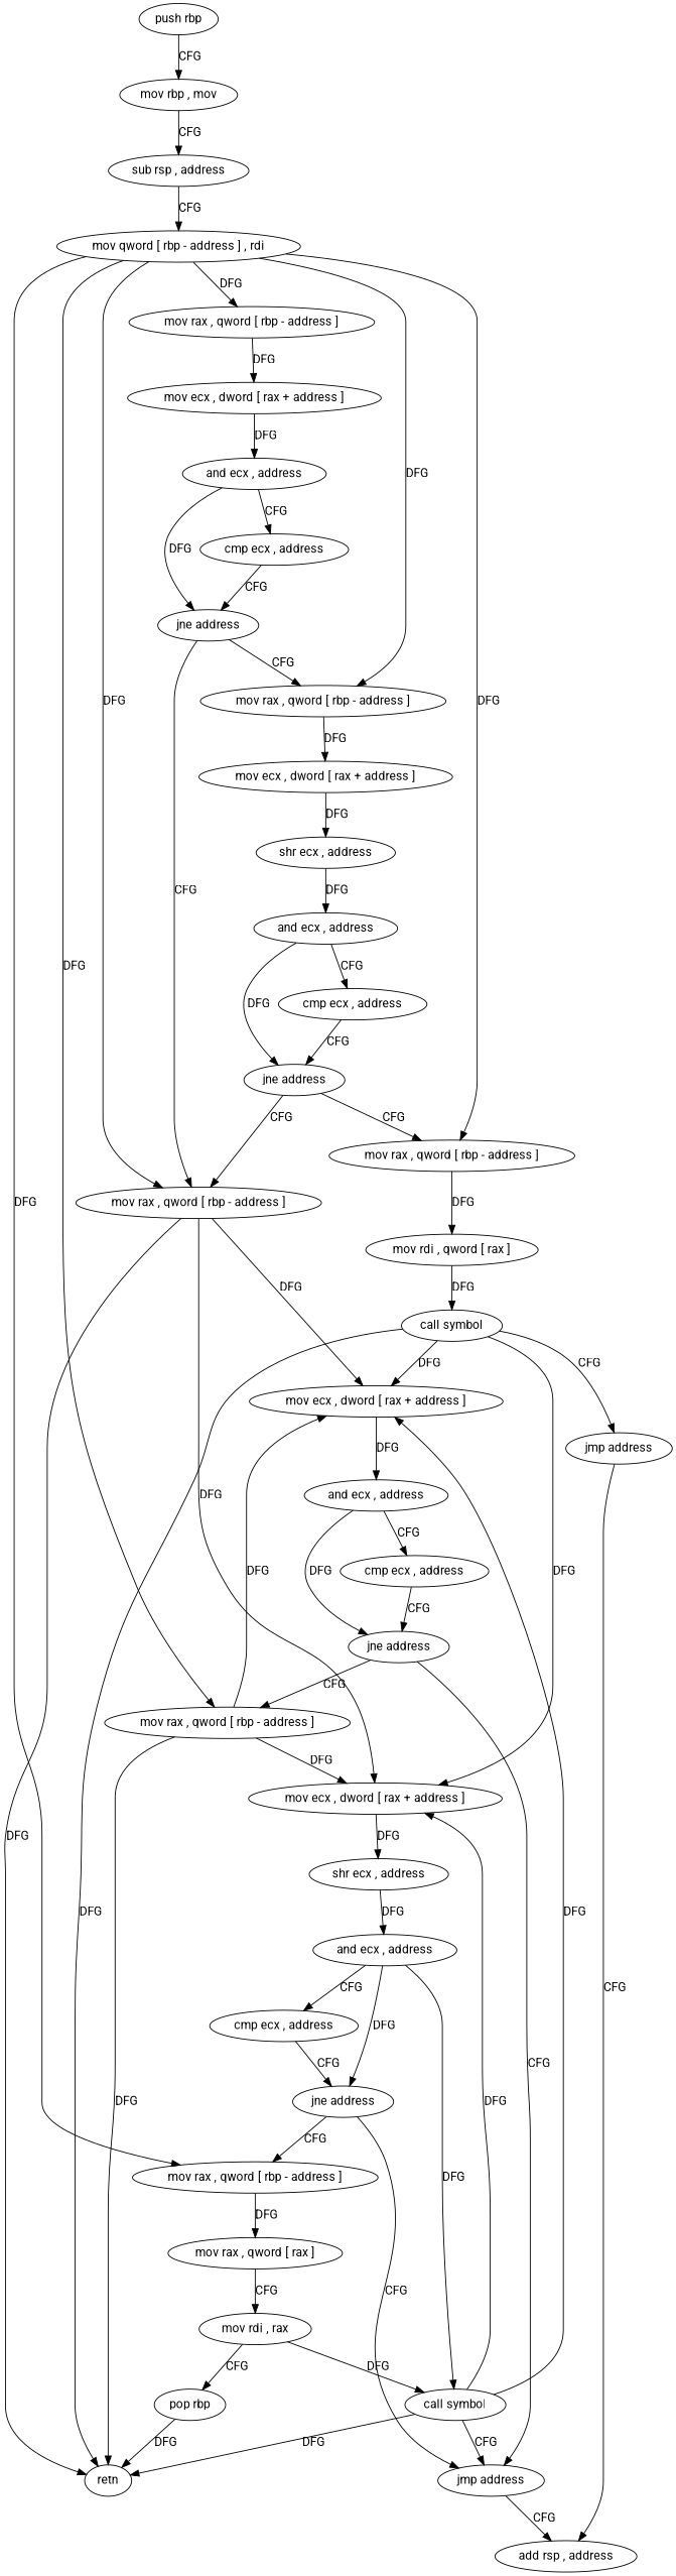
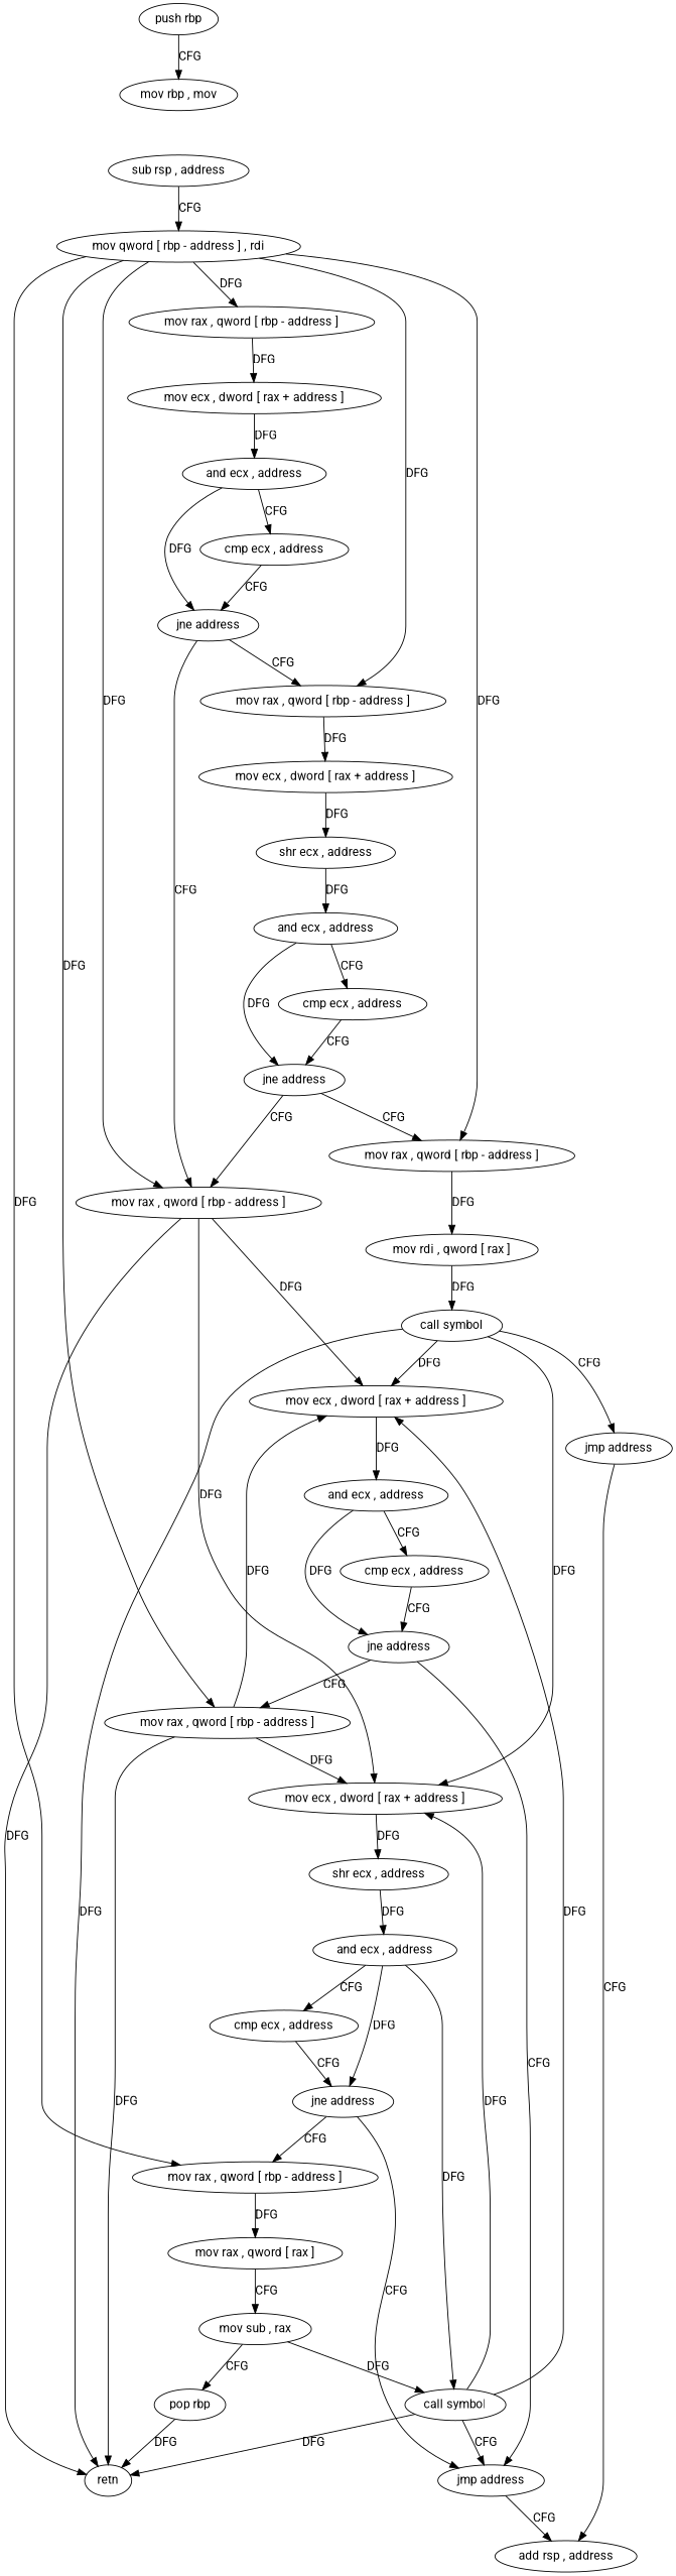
  digraph {
    fontname=Roboto
    node [fontname=Roboto]
    edge [fontname=Roboto]
    n1 [label="push rbp"]
    n2 [label="mov rbp , mov"]
    n3 [label="sub rsp , address"]
    n4 [label="mov qword [ rbp - address ] , rdi"]
    n5 [label="mov rax , qword [ rbp - address ]"]
    n6 [label="mov rax , qword [ rbp - address ]"]
    n7 [label="mov rax , qword [ rbp - address ]"]
    n8 [label="mov rax , qword [ rbp - address ]"]
    n9 [label="mov rax , qword [ rbp - address ]"]
    n10 [label="mov rax , qword [ rbp - address ]"]
    n11 [label="mov ecx , dword [ rax + address ]"]
    n12 [label="mov ecx , dword [ rax + address ]"]
    n13 [label="mov ecx , dword [ rax + address ]"]
    n14 [label=retn]
    n15 [label="mov ecx , dword [ rax + address ]"]
    n16 [label="mov rdi , qword [ rax ]"]
    n17 [label="mov rax , qword [ rax ]"]
    n18 [label="and ecx , address"]
    n19 [label="cmp ecx , address"]
    n20 [label="jne address"]
    n21 [label="and ecx , address"]
    n22 [label="shr ecx , address"]
    n23 [label="shr ecx , address"]
    n24 [label="cmp ecx , address"]
    n25 [label="jne address"]
    n26 [label="jmp address"]
    n27 [label="add rsp , address"]
    n28 [label="and ecx , address"]
    n29 [label="cmp ecx , address"]
    n30 [label="jne address"]
    n31 [label="call symbol"]
    n32 [label="pop rbp"]
    n33 [label="and ecx , address"]
    n34 [label="cmp ecx , address"]
    n35 [label="jne address"]
    n36 [label="call symbol"]
-   n37 [label="mov rdi , rax"]
+   n37 [label="mov sub , rax"]
    n38 [label="jmp address"]
    n1 -> n2 [label=CFG]
-   n2 -> n3 [label=CFG]
    n3 -> n4 [label=CFG]
    n4 -> n5 [label=DFG]
    n4 -> n6 [label=DFG]
    n4 -> n7 [label=DFG]
    n4 -> n8 [label=DFG]
    n4 -> n9 [label=DFG]
    n4 -> n10 [label=DFG]
    n5 -> n11 [label=DFG]
    n6 -> n12 [label=DFG]
    n6 -> n13 [label=DFG]
    n6 -> n14 [label=DFG]
    n7 -> n15 [label=DFG]
    n8 -> n12 [label=DFG]
    n8 -> n13 [label=DFG]
    n8 -> n14 [label=DFG]
    n9 -> n16 [label=DFG]
    n10 -> n17 [label=DFG]
    n11 -> n18 [label=DFG]
    n12 -> n21 [label=DFG]
    n13 -> n22 [label=DFG]
    n15 -> n23 [label=DFG]
    n16 -> n31 [label=DFG]
    n17 -> n37 [label=CFG]
    n18 -> n19 [label=CFG]
    n18 -> n20 [label=DFG]
    n19 -> n20 [label=CFG]
    n20 -> n6 [label=CFG]
    n20 -> n7 [label=CFG]
    n21 -> n24 [label=CFG]
    n21 -> n25 [label=DFG]
    n22 -> n33 [label=DFG]
    n23 -> n28 [label=DFG]
    n24 -> n25 [label=CFG]
    n25 -> n8 [label=CFG]
    n25 -> n26 [label=CFG]
    n26 -> n27 [label=CFG]
    n28 -> n29 [label=CFG]
    n28 -> n30 [label=DFG]
    n29 -> n30 [label=CFG]
    n30 -> n6 [label=CFG]
    n30 -> n9 [label=CFG]
    n31 -> n12 [label=DFG]
    n31 -> n13 [label=DFG]
    n31 -> n14 [label=DFG]
    n31 -> n38 [label=CFG]
    n32 -> n14 [label=DFG]
    n33 -> n34 [label=CFG]
    n33 -> n35 [label=DFG]
    n33 -> n36 [label=DFG]
    n34 -> n35 [label=CFG]
    n35 -> n10 [label=CFG]
    n35 -> n26 [label=CFG]
    n36 -> n12 [label=DFG]
    n36 -> n13 [label=DFG]
    n36 -> n14 [label=DFG]
    n36 -> n26 [label=CFG]
    n37 -> n32 [label=CFG]
    n37 -> n36 [label=DFG]
    n38 -> n27 [label=CFG]
  }
